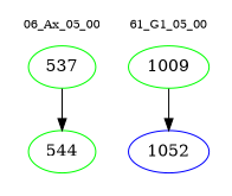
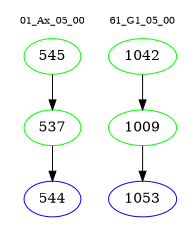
  digraph {
    node [color=green]
    edge [color=black]
+   n1 [label=545]
    n2 [label=537]
-   n3 [label=544]
+   n3 [color=blue label=544]
+   n4 [label=1042]
    n5 [label=1009]
-   n6 [color=blue label=1052]
+   n6 [color=blue label=1053]
    subgraph cluster_1 {
      color=white
      fontsize=10
-     label="06_Ax_05_00"
+     label="01_Ax_05_00"
+     n1
      n2
      n3
    }
    subgraph cluster_2 {
      color=white
      fontsize=10
      label="61_G1_05_00"
+     n4
      n5
      n6
    }
+   n1 -> n2
    n2 -> n3
+   n4 -> n5
    n5 -> n6
  }
